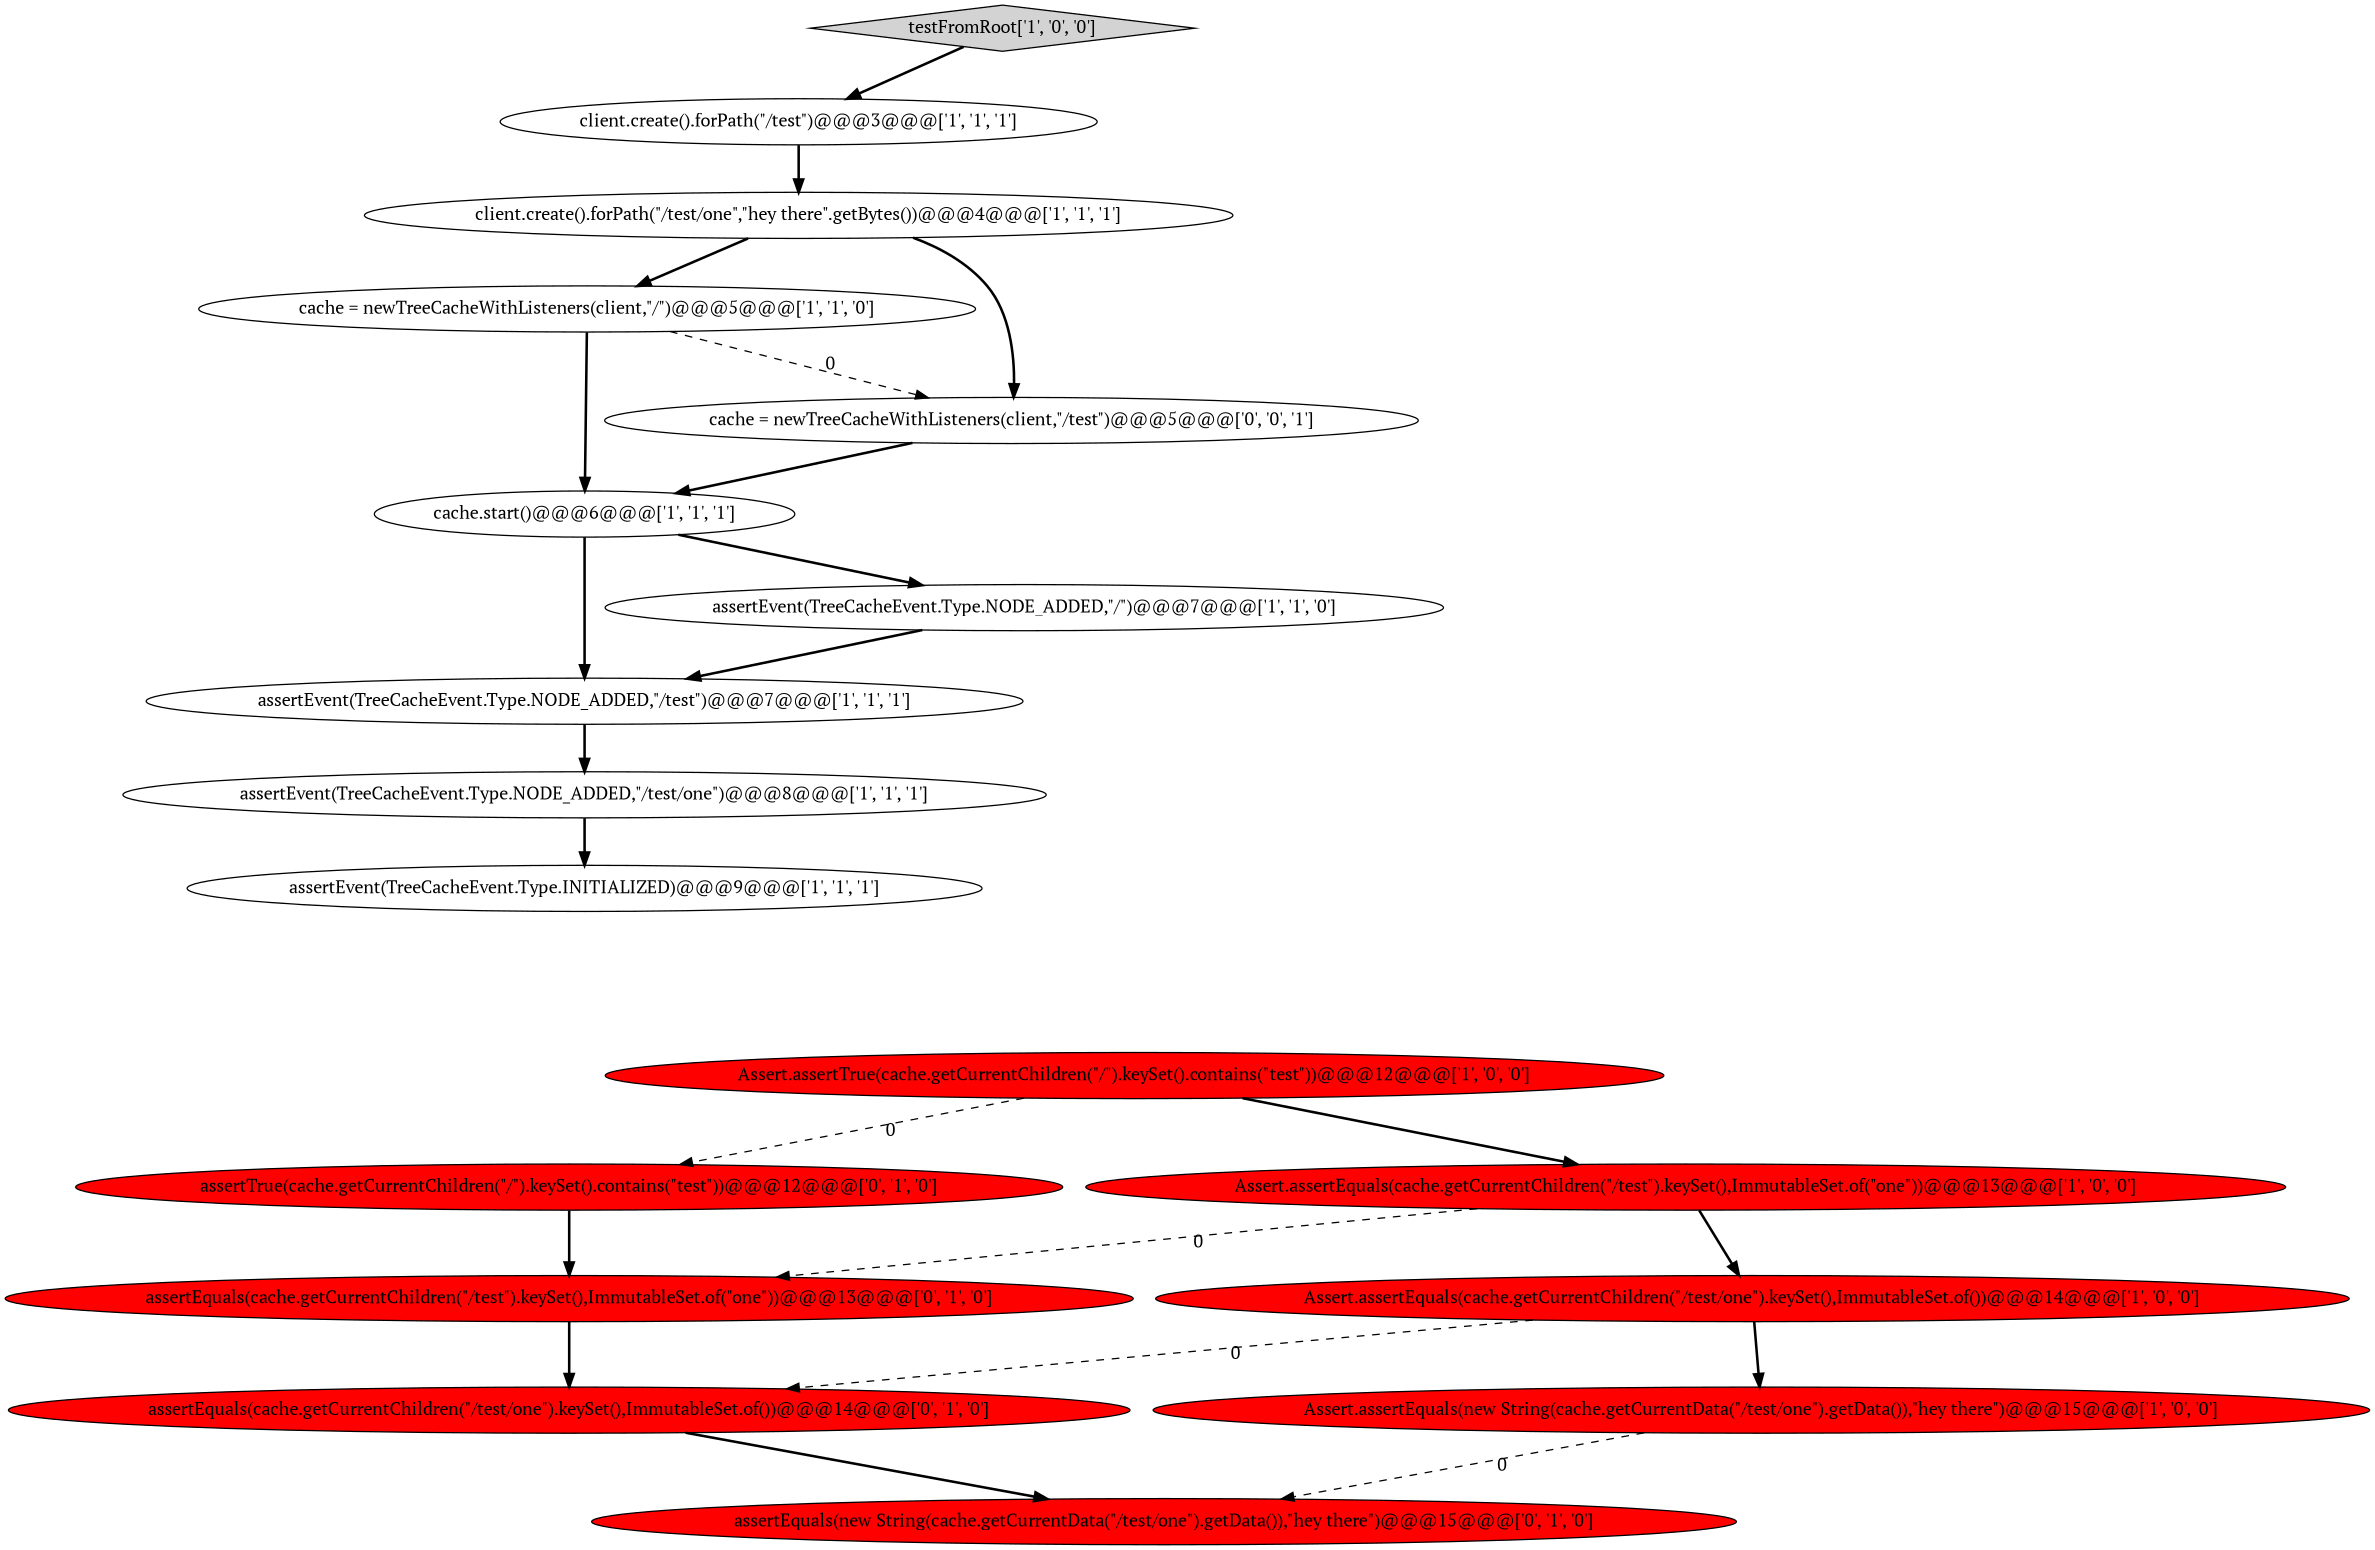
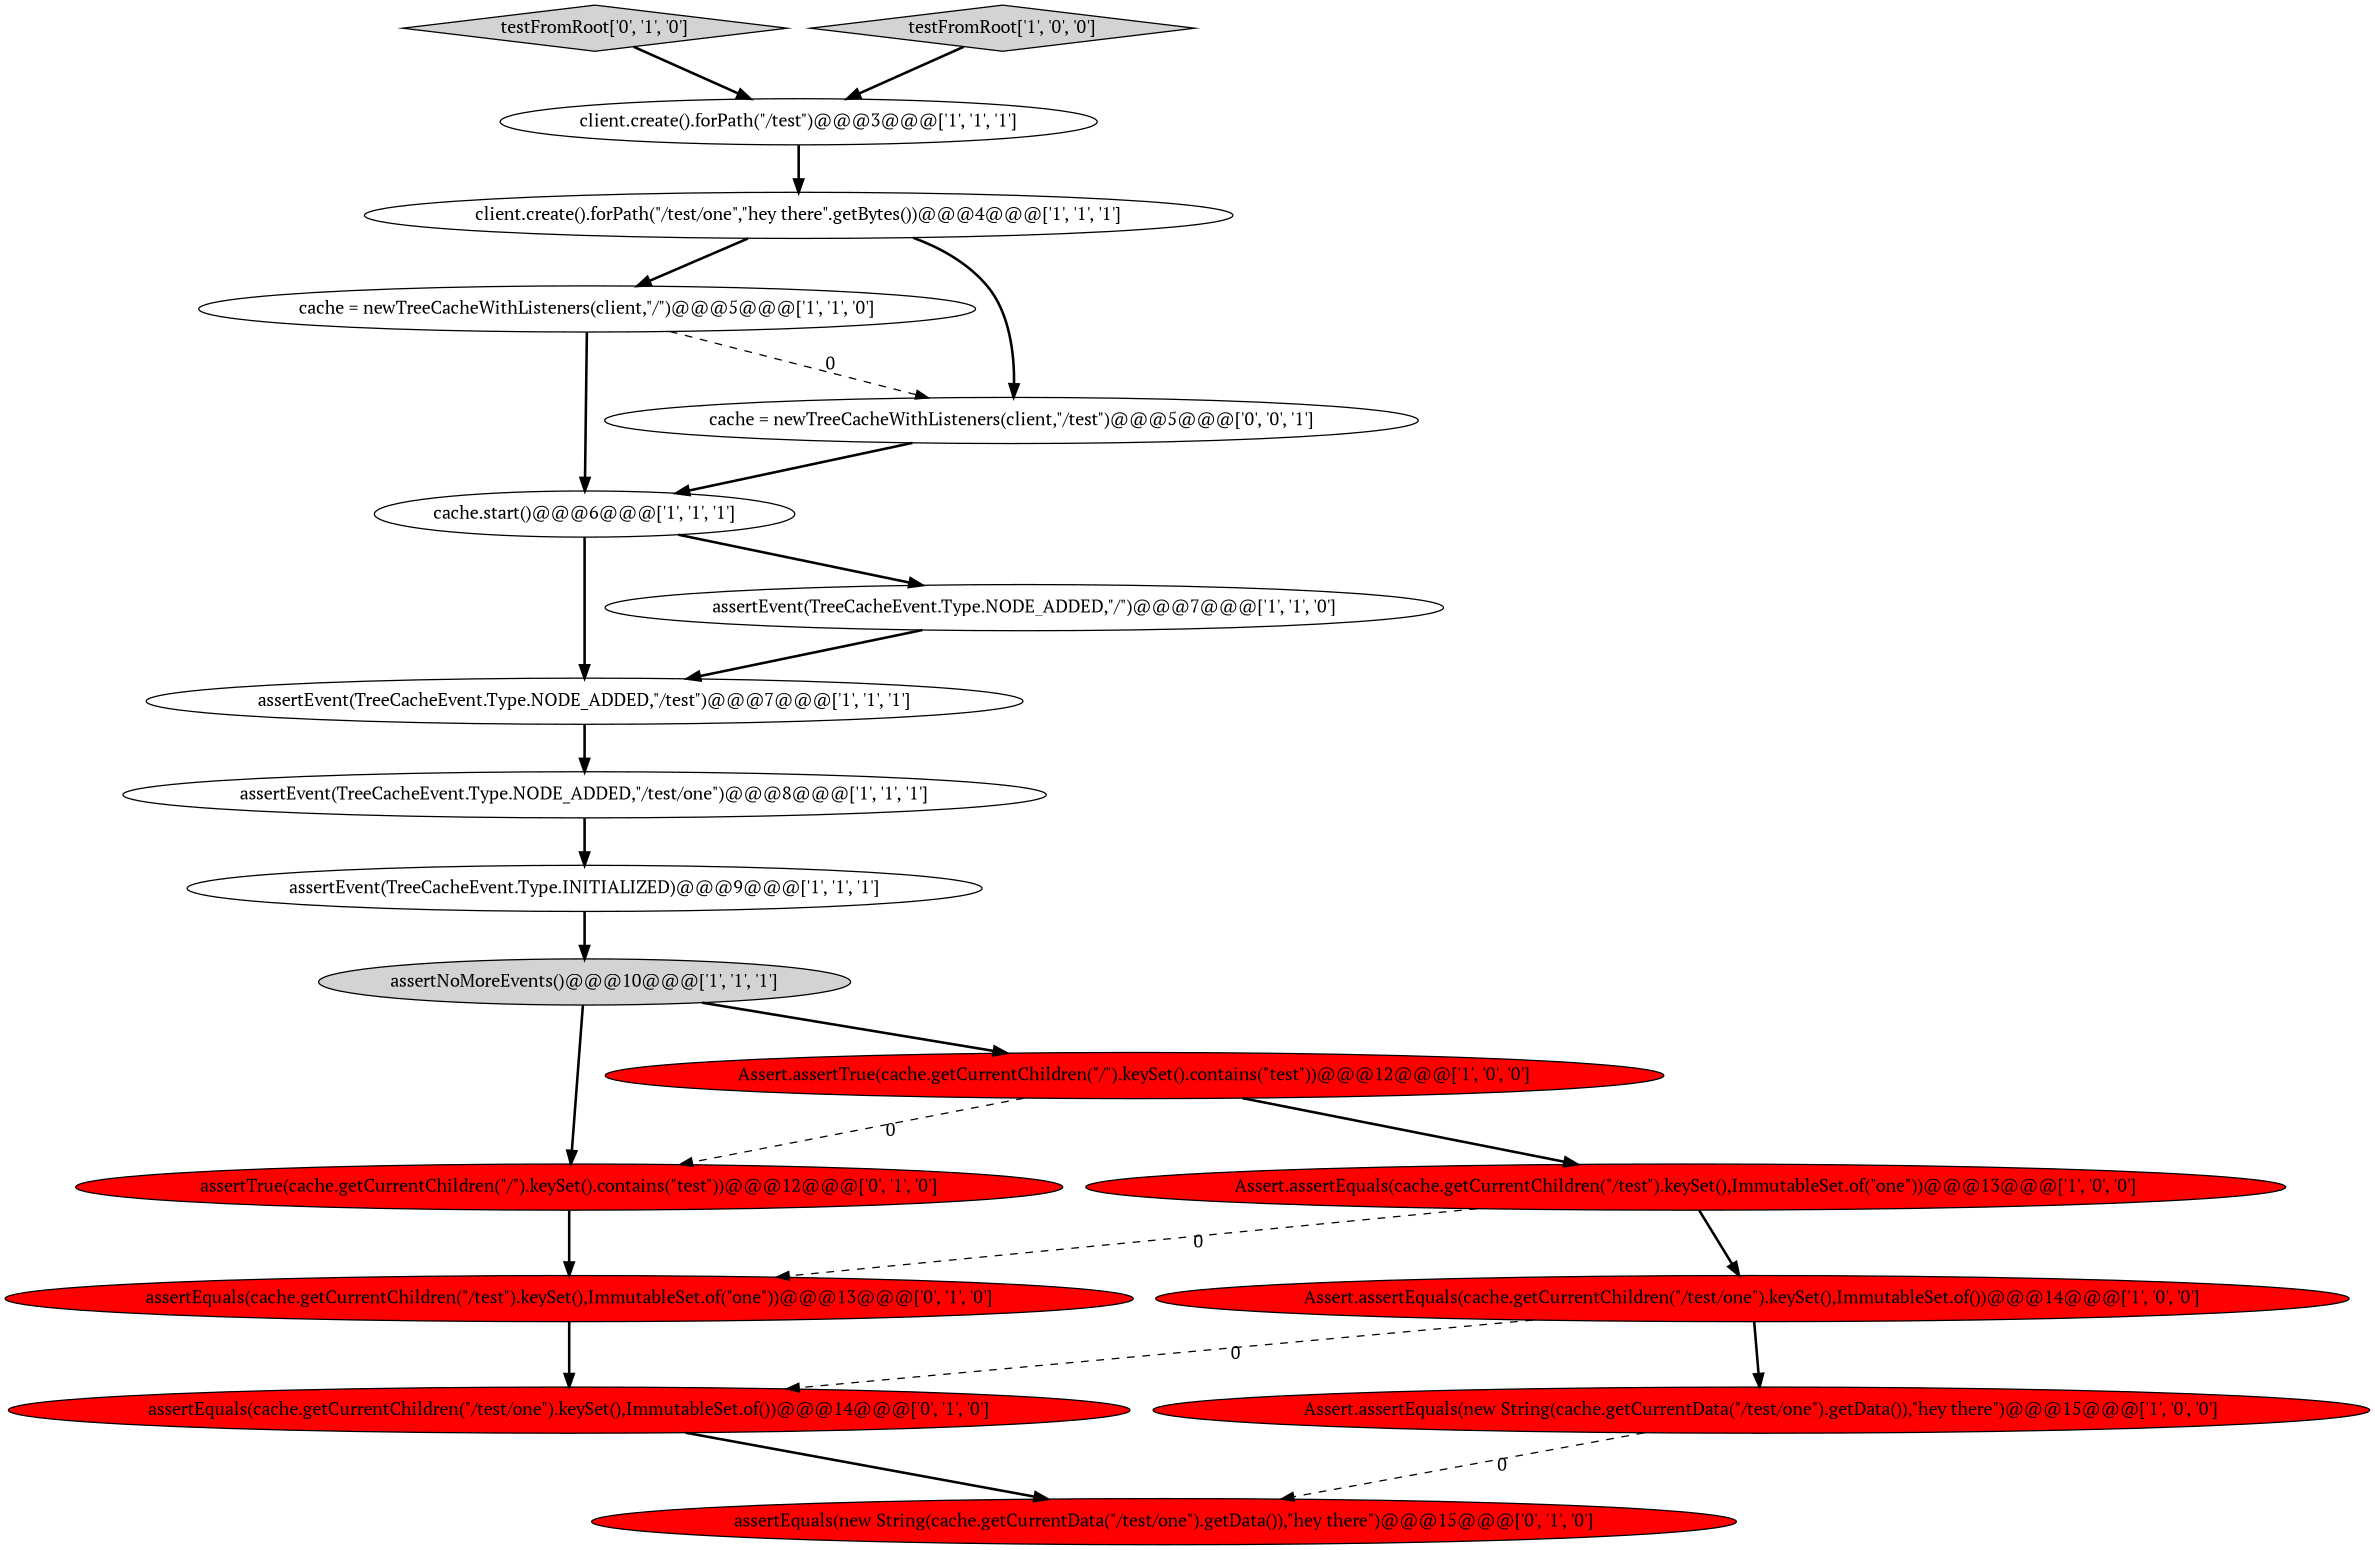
  digraph {
    fontname="PT Serif"
    node [fillcolor=white fontname="PT Serif" shape=ellipse style=filled]
    edge [fontname="PT Serif" style=bold]
    n1 [label="cache = newTreeCacheWithListeners(client,\"/\")@@@5@@@['1', '1', '0']"]
    n2 [label="cache = newTreeCacheWithListeners(client,\"/test\")@@@5@@@['0', '0', '1']"]
    n3 [label="cache.start()@@@6@@@['1', '1', '1']"]
    n4 [label="assertEvent(TreeCacheEvent.Type.NODE_ADDED,\"/\")@@@7@@@['1', '1', '0']"]
    n5 [label="assertEvent(TreeCacheEvent.Type.NODE_ADDED,\"/test\")@@@7@@@['1', '1', '1']"]
    n6 [label="assertEvent(TreeCacheEvent.Type.INITIALIZED)@@@9@@@['1', '1', '1']"]
+   n7 [fillcolor=lightgray label="assertNoMoreEvents()@@@10@@@['1', '1', '1']"]
    n8 [fillcolor=red label="Assert.assertTrue(cache.getCurrentChildren(\"/\").keySet().contains(\"test\"))@@@12@@@['1', '0', '0']"]
    n9 [fillcolor=red label="assertTrue(cache.getCurrentChildren(\"/\").keySet().contains(\"test\"))@@@12@@@['0', '1', '0']"]
    n10 [fillcolor=red label="assertEquals(cache.getCurrentChildren(\"/test\").keySet(),ImmutableSet.of(\"one\"))@@@13@@@['0', '1', '0']"]
    n11 [fillcolor=red label="assertEquals(cache.getCurrentChildren(\"/test/one\").keySet(),ImmutableSet.of())@@@14@@@['0', '1', '0']"]
    n12 [fillcolor=red label="assertEquals(new String(cache.getCurrentData(\"/test/one\").getData()),\"hey there\")@@@15@@@['0', '1', '0']"]
    n13 [fillcolor=red label="Assert.assertEquals(cache.getCurrentChildren(\"/test\").keySet(),ImmutableSet.of(\"one\"))@@@13@@@['1', '0', '0']"]
    n14 [fillcolor=red label="Assert.assertEquals(cache.getCurrentChildren(\"/test/one\").keySet(),ImmutableSet.of())@@@14@@@['1', '0', '0']"]
    n15 [fillcolor=red label="Assert.assertEquals(new String(cache.getCurrentData(\"/test/one\").getData()),\"hey there\")@@@15@@@['1', '0', '0']"]
    n16 [label="client.create().forPath(\"/test/one\",\"hey there\".getBytes())@@@4@@@['1', '1', '1']"]
+   n17 [fillcolor=lightgray label="testFromRoot['0', '1', '0']" shape=diamond]
    n18 [label="client.create().forPath(\"/test\")@@@3@@@['1', '1', '1']"]
    n19 [label="assertEvent(TreeCacheEvent.Type.NODE_ADDED,\"/test/one\")@@@8@@@['1', '1', '1']"]
    n20 [fillcolor=lightgray label="testFromRoot['1', '0', '0']" shape=diamond]
    n1 -> n2 [label=0 style=dashed]
    n1 -> n3
    n2 -> n3
    n3 -> n4
    n3 -> n5
    n4 -> n5
    n5 -> n19
+   n6 -> n7
+   n7 -> n8
+   n7 -> n9
    n8 -> n9 [label=0 style=dashed]
    n8 -> n13
    n9 -> n10
    n10 -> n11
    n11 -> n12
    n13 -> n10 [label=0 style=dashed]
    n13 -> n14
    n14 -> n11 [label=0 style=dashed]
    n14 -> n15
    n15 -> n12 [label=0 style=dashed]
    n16 -> n1
    n16 -> n2
+   n17 -> n18
    n18 -> n16
    n19 -> n6
    n20 -> n18
  }
